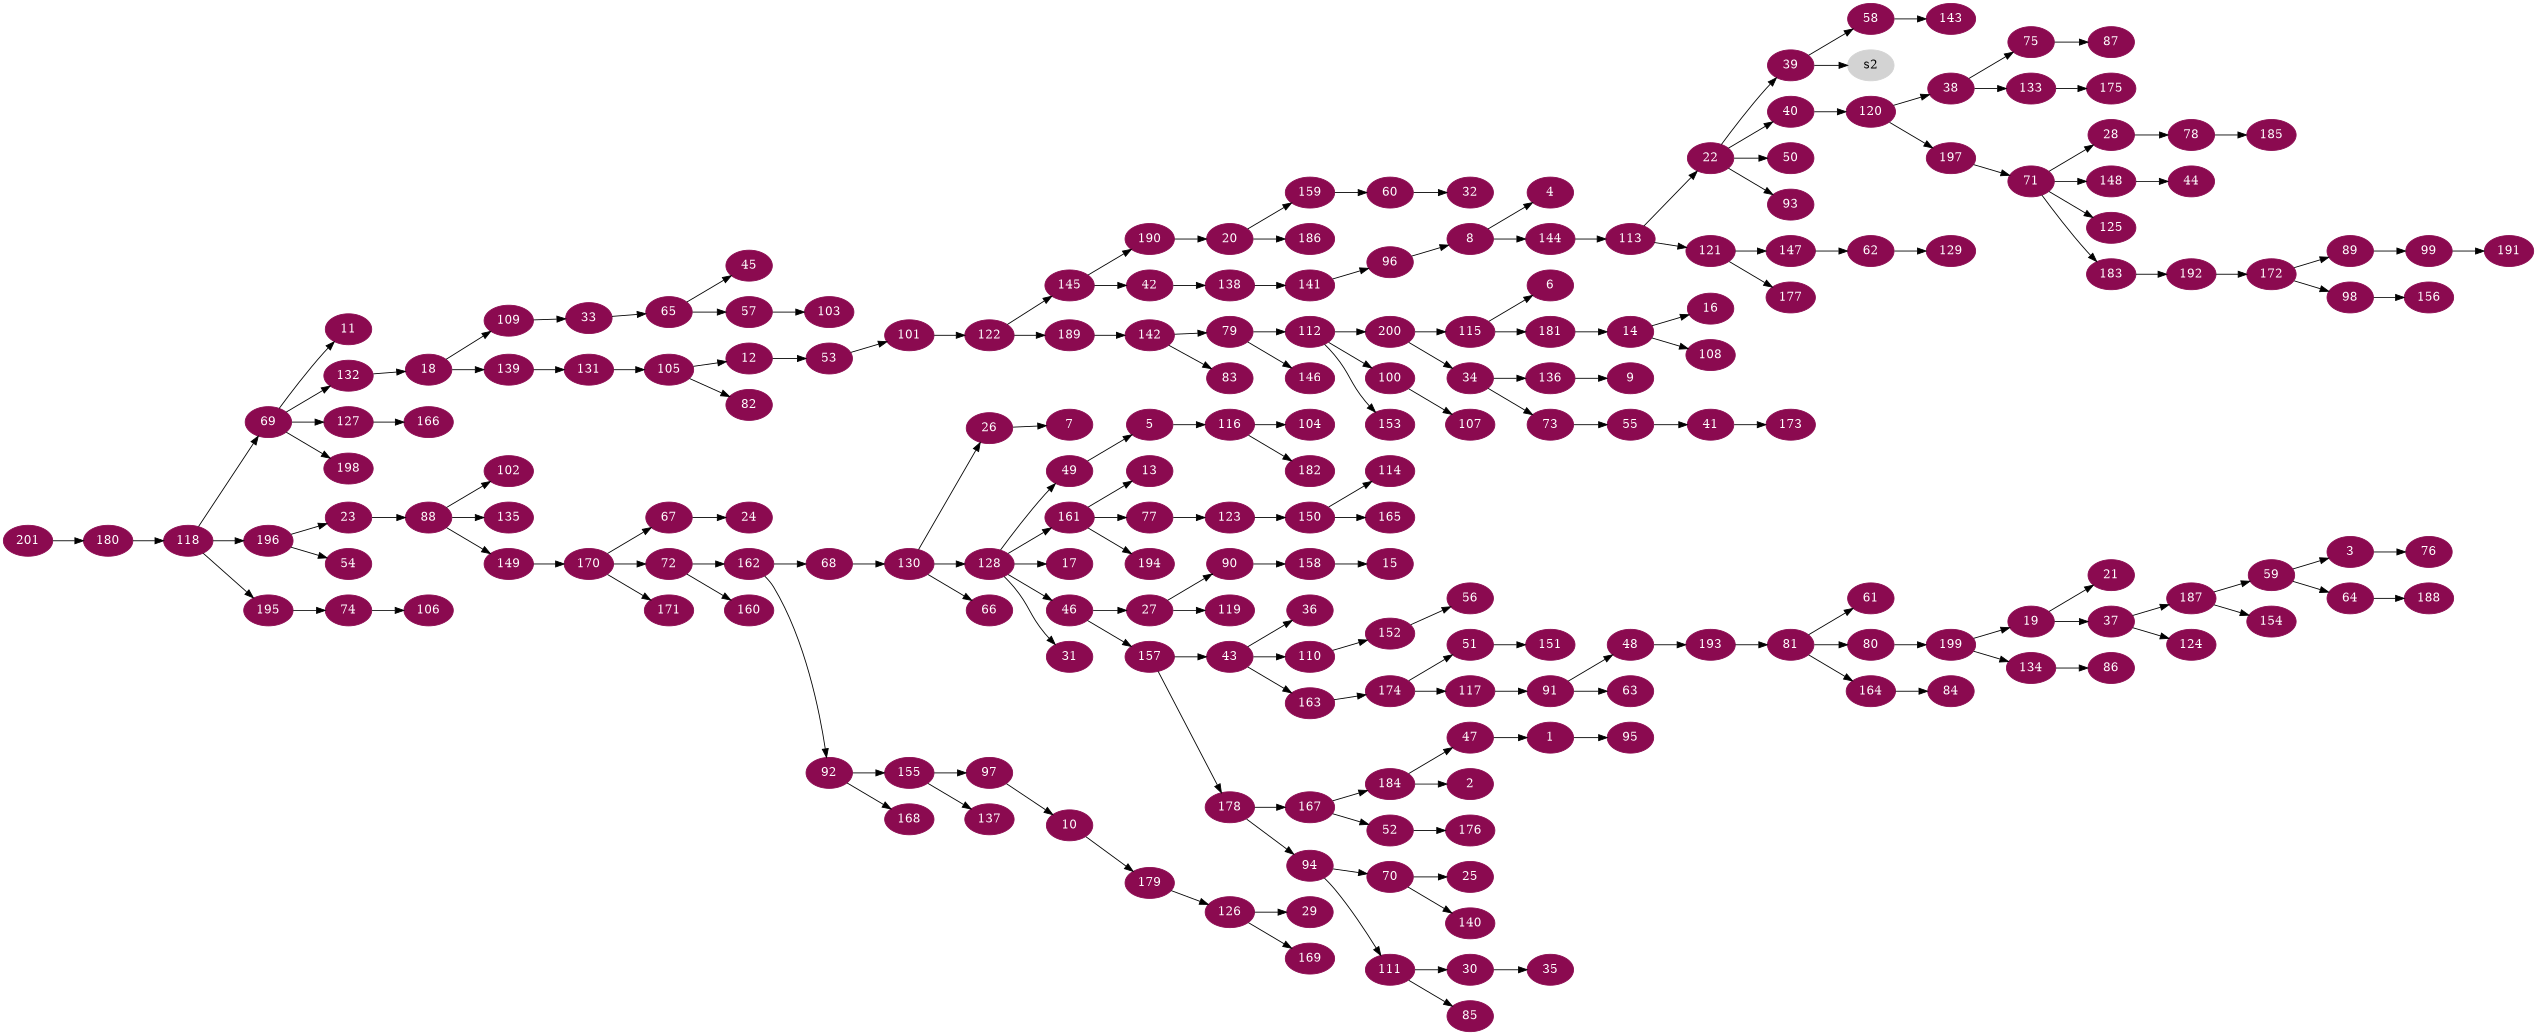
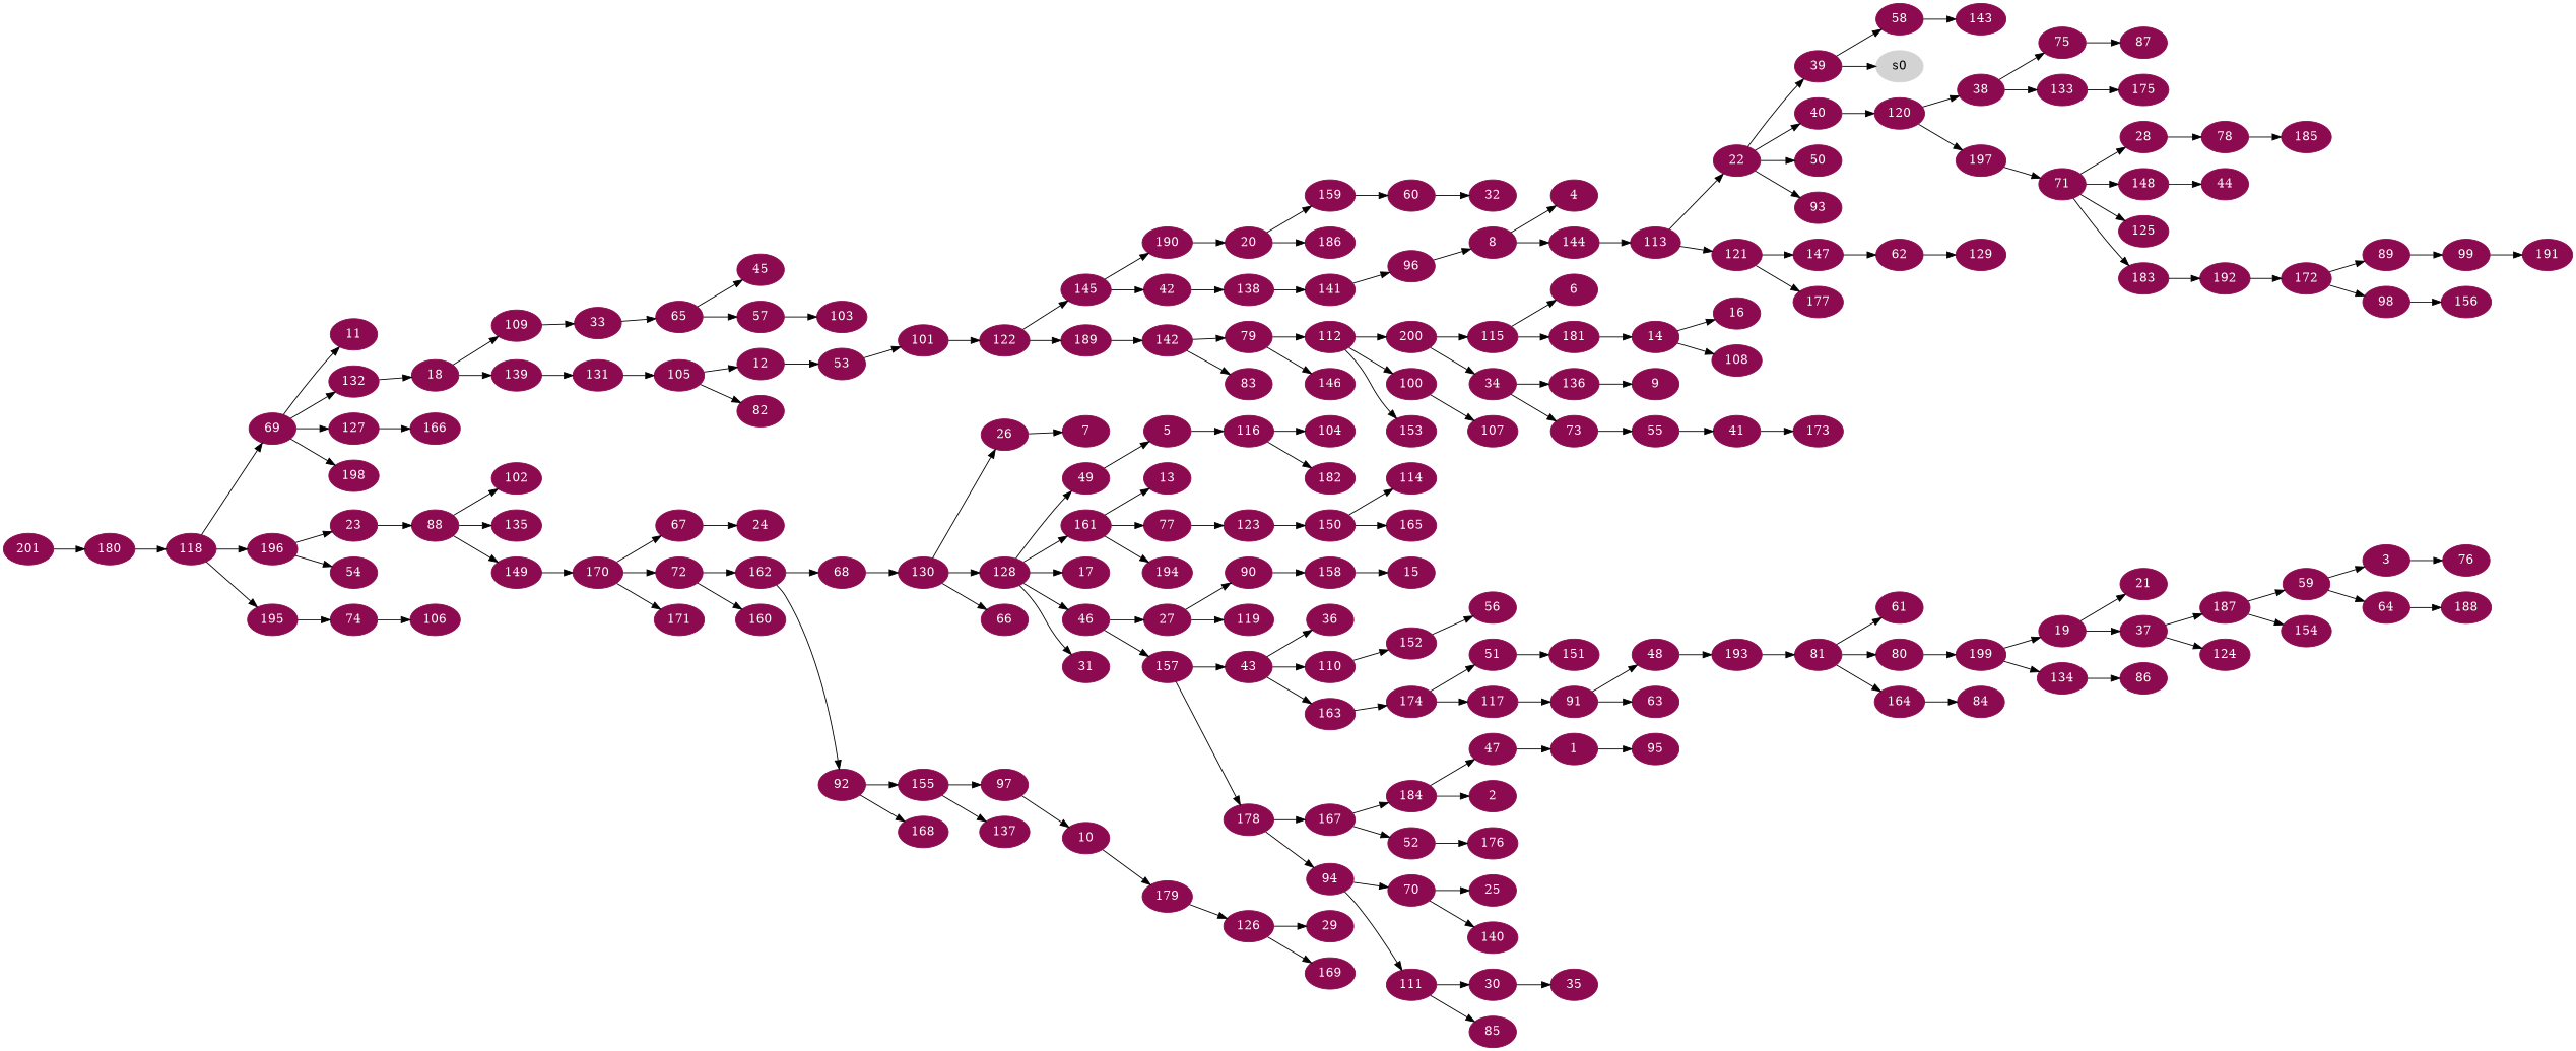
  digraph {
    rankdir=LR
    node [color=deeppink4 fontcolor=white style=filled]
    47
    1
    95
    184
    2
    59
    3
    64
    76
    8
    4
    144
    49
    5
    116
    115
    6
    181
    26
    7
    96
    136
    9
    97
    10
    179
    69
    11
    132
    127
    198
    105
    12
    82
    53
    161
    13
    77
    194
    14
    16
    108
    158
    15
    128
    17
    46
    31
    18
    109
    139
    199
    19
    134
    21
    37
    190
    20
    159
    186
    113
    22
    121
    39
    40
    50
    93
    196
    23
    54
    88
    67
    24
    70
    25
    140
    130
    66
    27
    157
    90
    119
    71
    28
    148
    125
    183
    78
    126
    29
    169
    111
    30
    85
    35
    60
    32
    33
    65
    200
    34
    73
    43
    36
    110
    163
    187
    124
    120
    38
    197
    75
    133
    58
-   s0 [color=lightgrey fontcolor=black label=s2]
+   s0 [color=lightgrey fontcolor=black]
    55
    41
    173
    145
    42
    138
    178
    44
    45
    57
    91
    48
    63
    193
    174
    51
    117
    151
    167
    52
    176
    101
    152
    56
    103
    143
    154
    81
    61
    80
    164
    147
    62
    129
    188
    170
    72
    171
    162
    68
    92
    118
    195
    94
    160
    74
    106
    87
    123
    185
    142
    79
    83
    112
    146
    84
    86
    102
    135
    149
    172
    89
    98
    99
    155
    168
    141
    137
    156
    191
    100
    153
    107
    122
    104
    182
    131
    150
    114
    165
    180
    177
    189
    166
    175
    192
    201
    47 -> 1
    1 -> 95
    184 -> 47
    184 -> 2
    59 -> 3
    59 -> 64
    3 -> 76
    64 -> 188
    8 -> 4
    8 -> 144
    144 -> 113
    49 -> 5
    5 -> 116
    116 -> 104
    116 -> 182
    115 -> 6
    115 -> 181
    181 -> 14
    26 -> 7
    96 -> 8
    136 -> 9
    97 -> 10
    10 -> 179
    179 -> 126
    69 -> 11
    69 -> 132
    69 -> 127
    69 -> 198
    132 -> 18
    127 -> 166
    105 -> 12
    105 -> 82
    12 -> 53
    53 -> 101
    161 -> 13
    161 -> 77
    161 -> 194
    77 -> 123
    14 -> 16
    14 -> 108
    158 -> 15
    128 -> 49
    128 -> 161
    128 -> 17
    128 -> 46
    128 -> 31
    46 -> 27
    46 -> 157
    18 -> 109
    18 -> 139
    109 -> 33
    139 -> 131
    199 -> 19
    199 -> 134
    19 -> 21
    19 -> 37
    134 -> 86
    37 -> 187
    37 -> 124
    190 -> 20
    20 -> 159
    20 -> 186
    159 -> 60
    113 -> 22
    113 -> 121
    22 -> 39
    22 -> 40
    22 -> 50
    22 -> 93
    121 -> 147
    121 -> 177
    39 -> 58
    39 -> s0
    40 -> 120
    196 -> 23
    196 -> 54
    23 -> 88
    88 -> 102
    88 -> 135
    88 -> 149
    67 -> 24
    70 -> 25
    70 -> 140
    130 -> 26
    130 -> 128
    130 -> 66
    27 -> 90
    27 -> 119
    157 -> 43
    157 -> 178
    90 -> 158
    71 -> 28
    71 -> 148
    71 -> 125
    71 -> 183
    28 -> 78
    148 -> 44
    183 -> 192
    78 -> 185
    126 -> 29
    126 -> 169
    111 -> 30
    111 -> 85
    30 -> 35
    60 -> 32
    33 -> 65
    65 -> 45
    65 -> 57
    200 -> 115
    200 -> 34
    34 -> 136
    34 -> 73
    73 -> 55
    43 -> 36
    43 -> 110
    43 -> 163
    110 -> 152
    163 -> 174
    187 -> 59
    187 -> 154
    120 -> 38
    120 -> 197
    38 -> 75
    38 -> 133
    197 -> 71
    75 -> 87
    133 -> 175
    58 -> 143
    55 -> 41
    41 -> 173
    145 -> 190
    145 -> 42
    42 -> 138
    138 -> 141
    178 -> 167
    178 -> 94
    57 -> 103
    91 -> 48
    91 -> 63
    48 -> 193
    193 -> 81
    174 -> 51
    174 -> 117
    51 -> 151
    117 -> 91
    167 -> 184
    167 -> 52
    52 -> 176
    101 -> 122
    152 -> 56
    81 -> 61
    81 -> 80
    81 -> 164
    80 -> 199
    164 -> 84
    147 -> 62
    62 -> 129
    170 -> 67
    170 -> 72
    170 -> 171
    72 -> 162
    72 -> 160
    162 -> 68
    162 -> 92
    68 -> 130
    92 -> 155
    92 -> 168
    118 -> 69
    118 -> 196
    118 -> 195
    195 -> 74
    94 -> 70
    94 -> 111
    74 -> 106
    123 -> 150
    142 -> 79
    142 -> 83
    79 -> 112
    79 -> 146
    112 -> 200
    112 -> 100
    112 -> 153
    149 -> 170
    172 -> 89
    172 -> 98
    89 -> 99
    98 -> 156
    99 -> 191
    155 -> 97
    155 -> 137
    141 -> 96
    100 -> 107
    122 -> 145
    122 -> 189
    131 -> 105
    150 -> 114
    150 -> 165
    180 -> 118
    189 -> 142
    192 -> 172
    201 -> 180
  }
